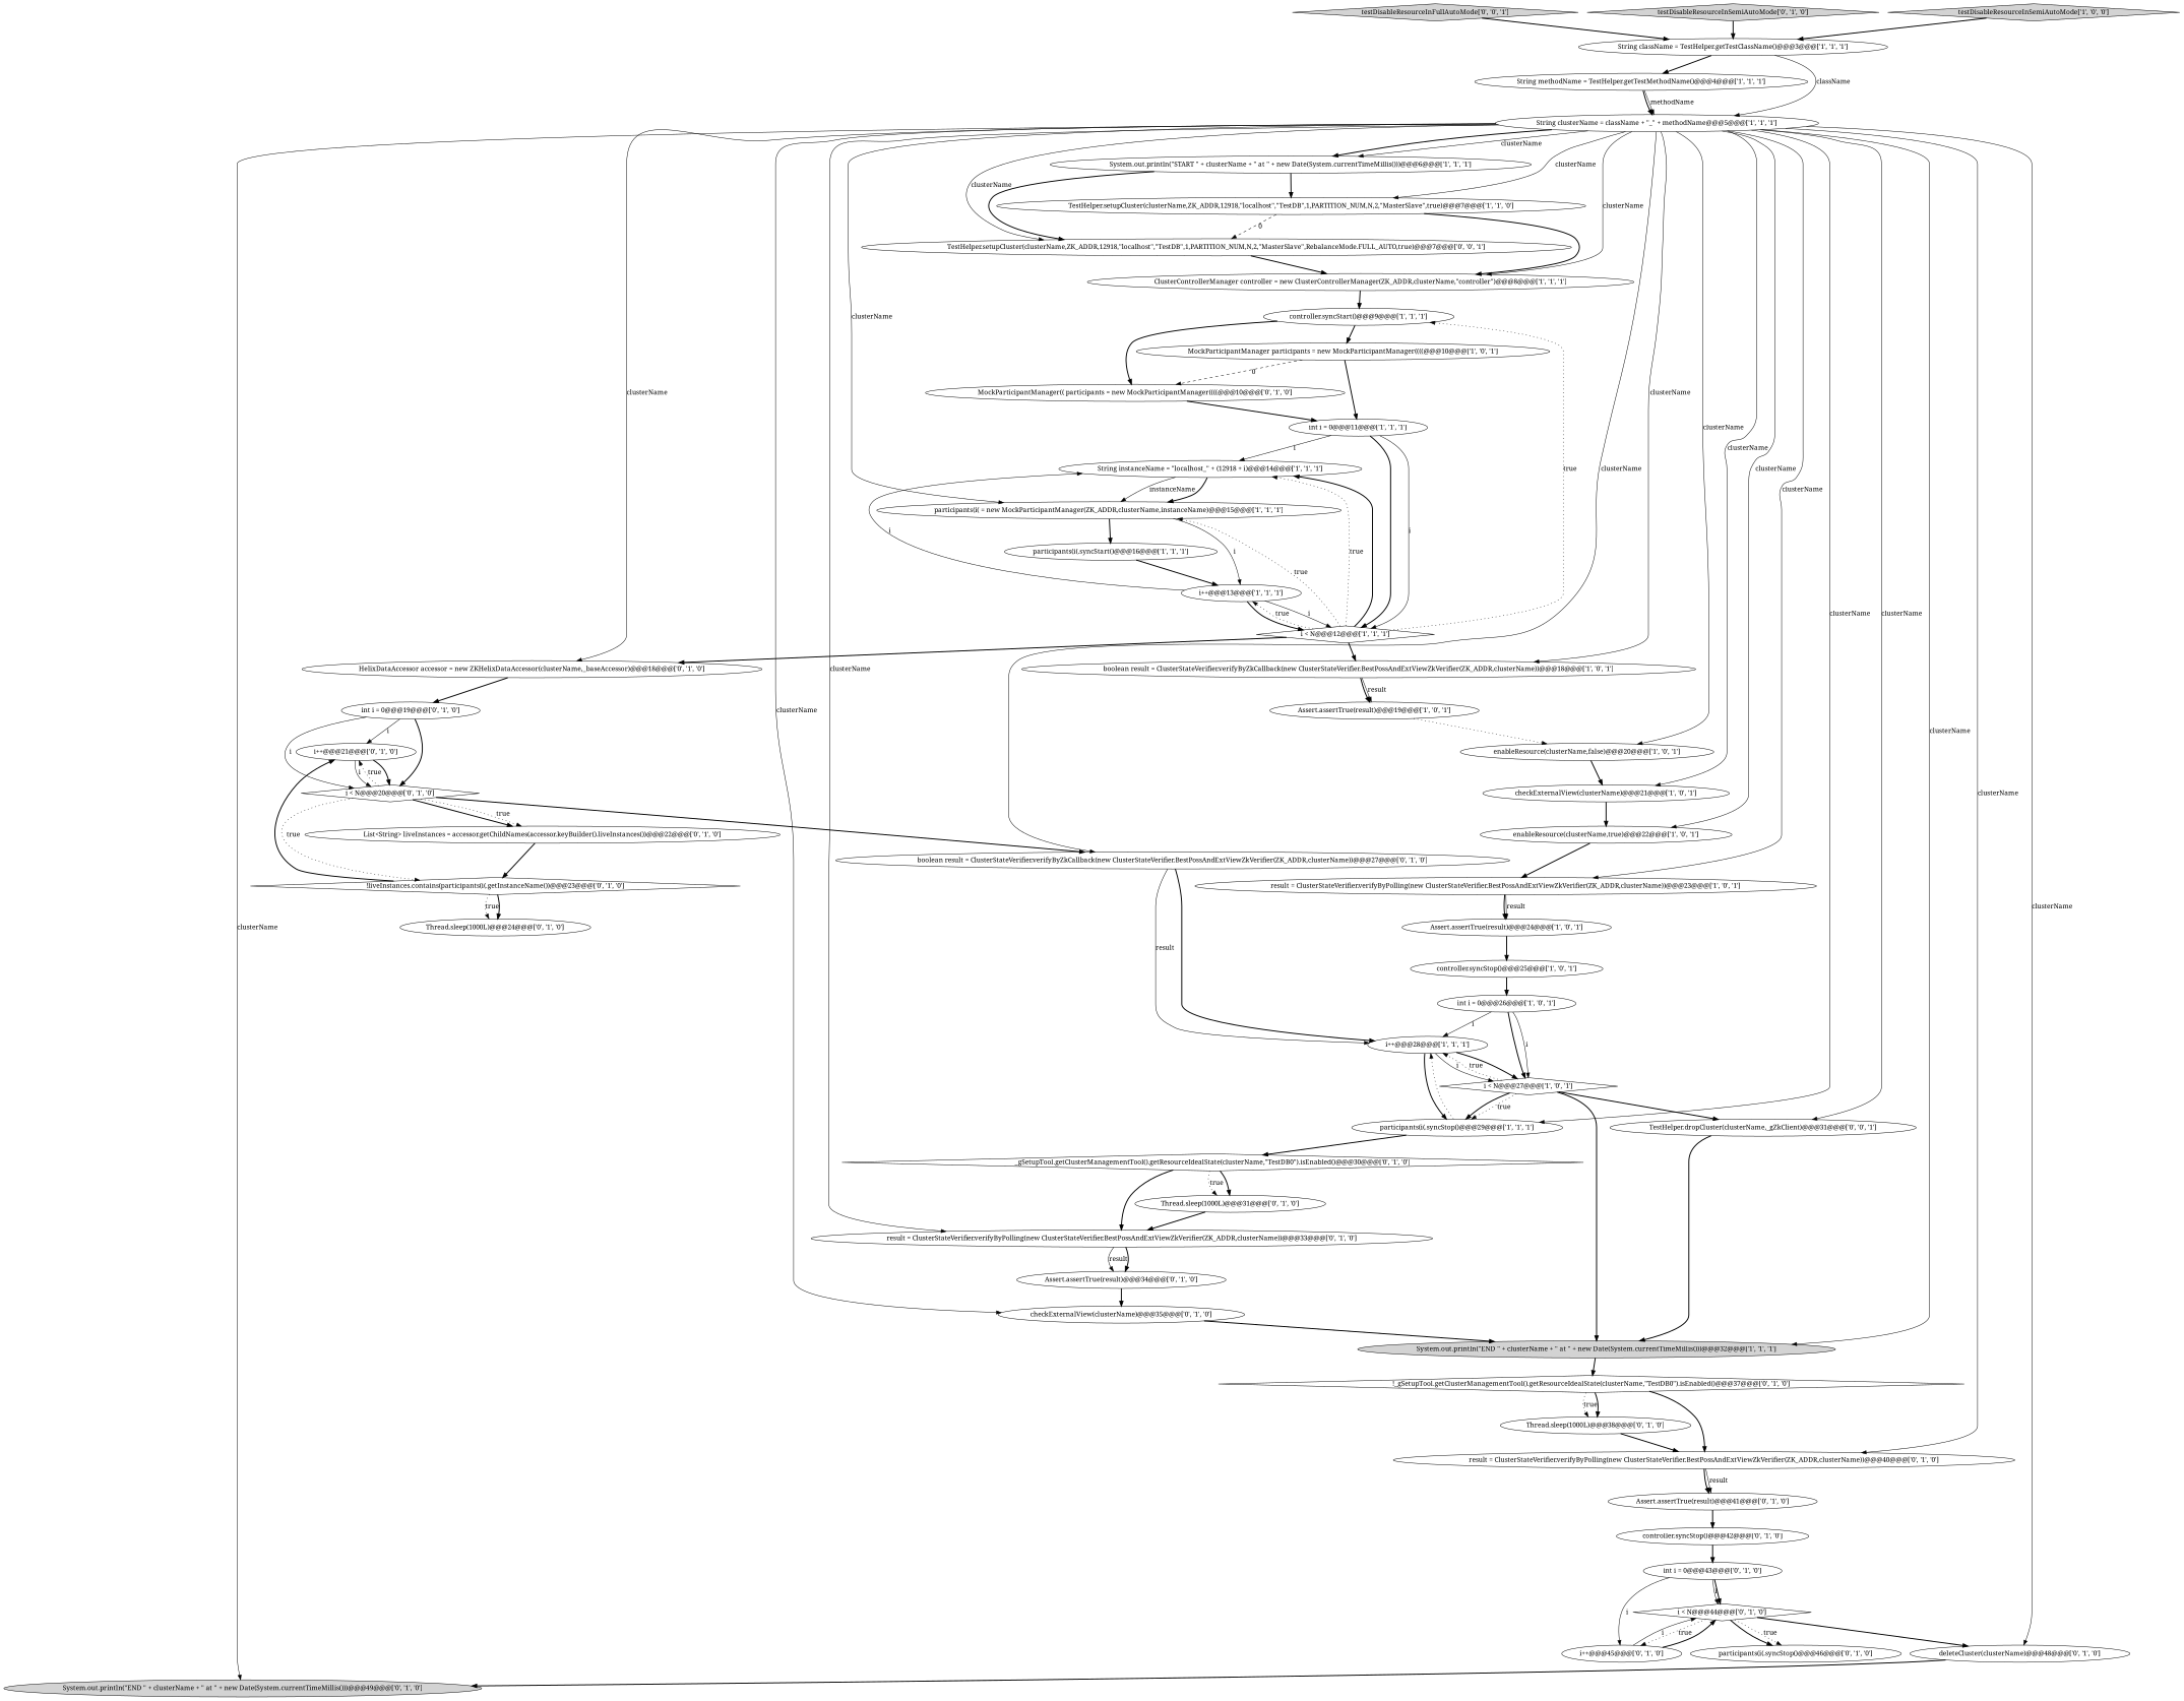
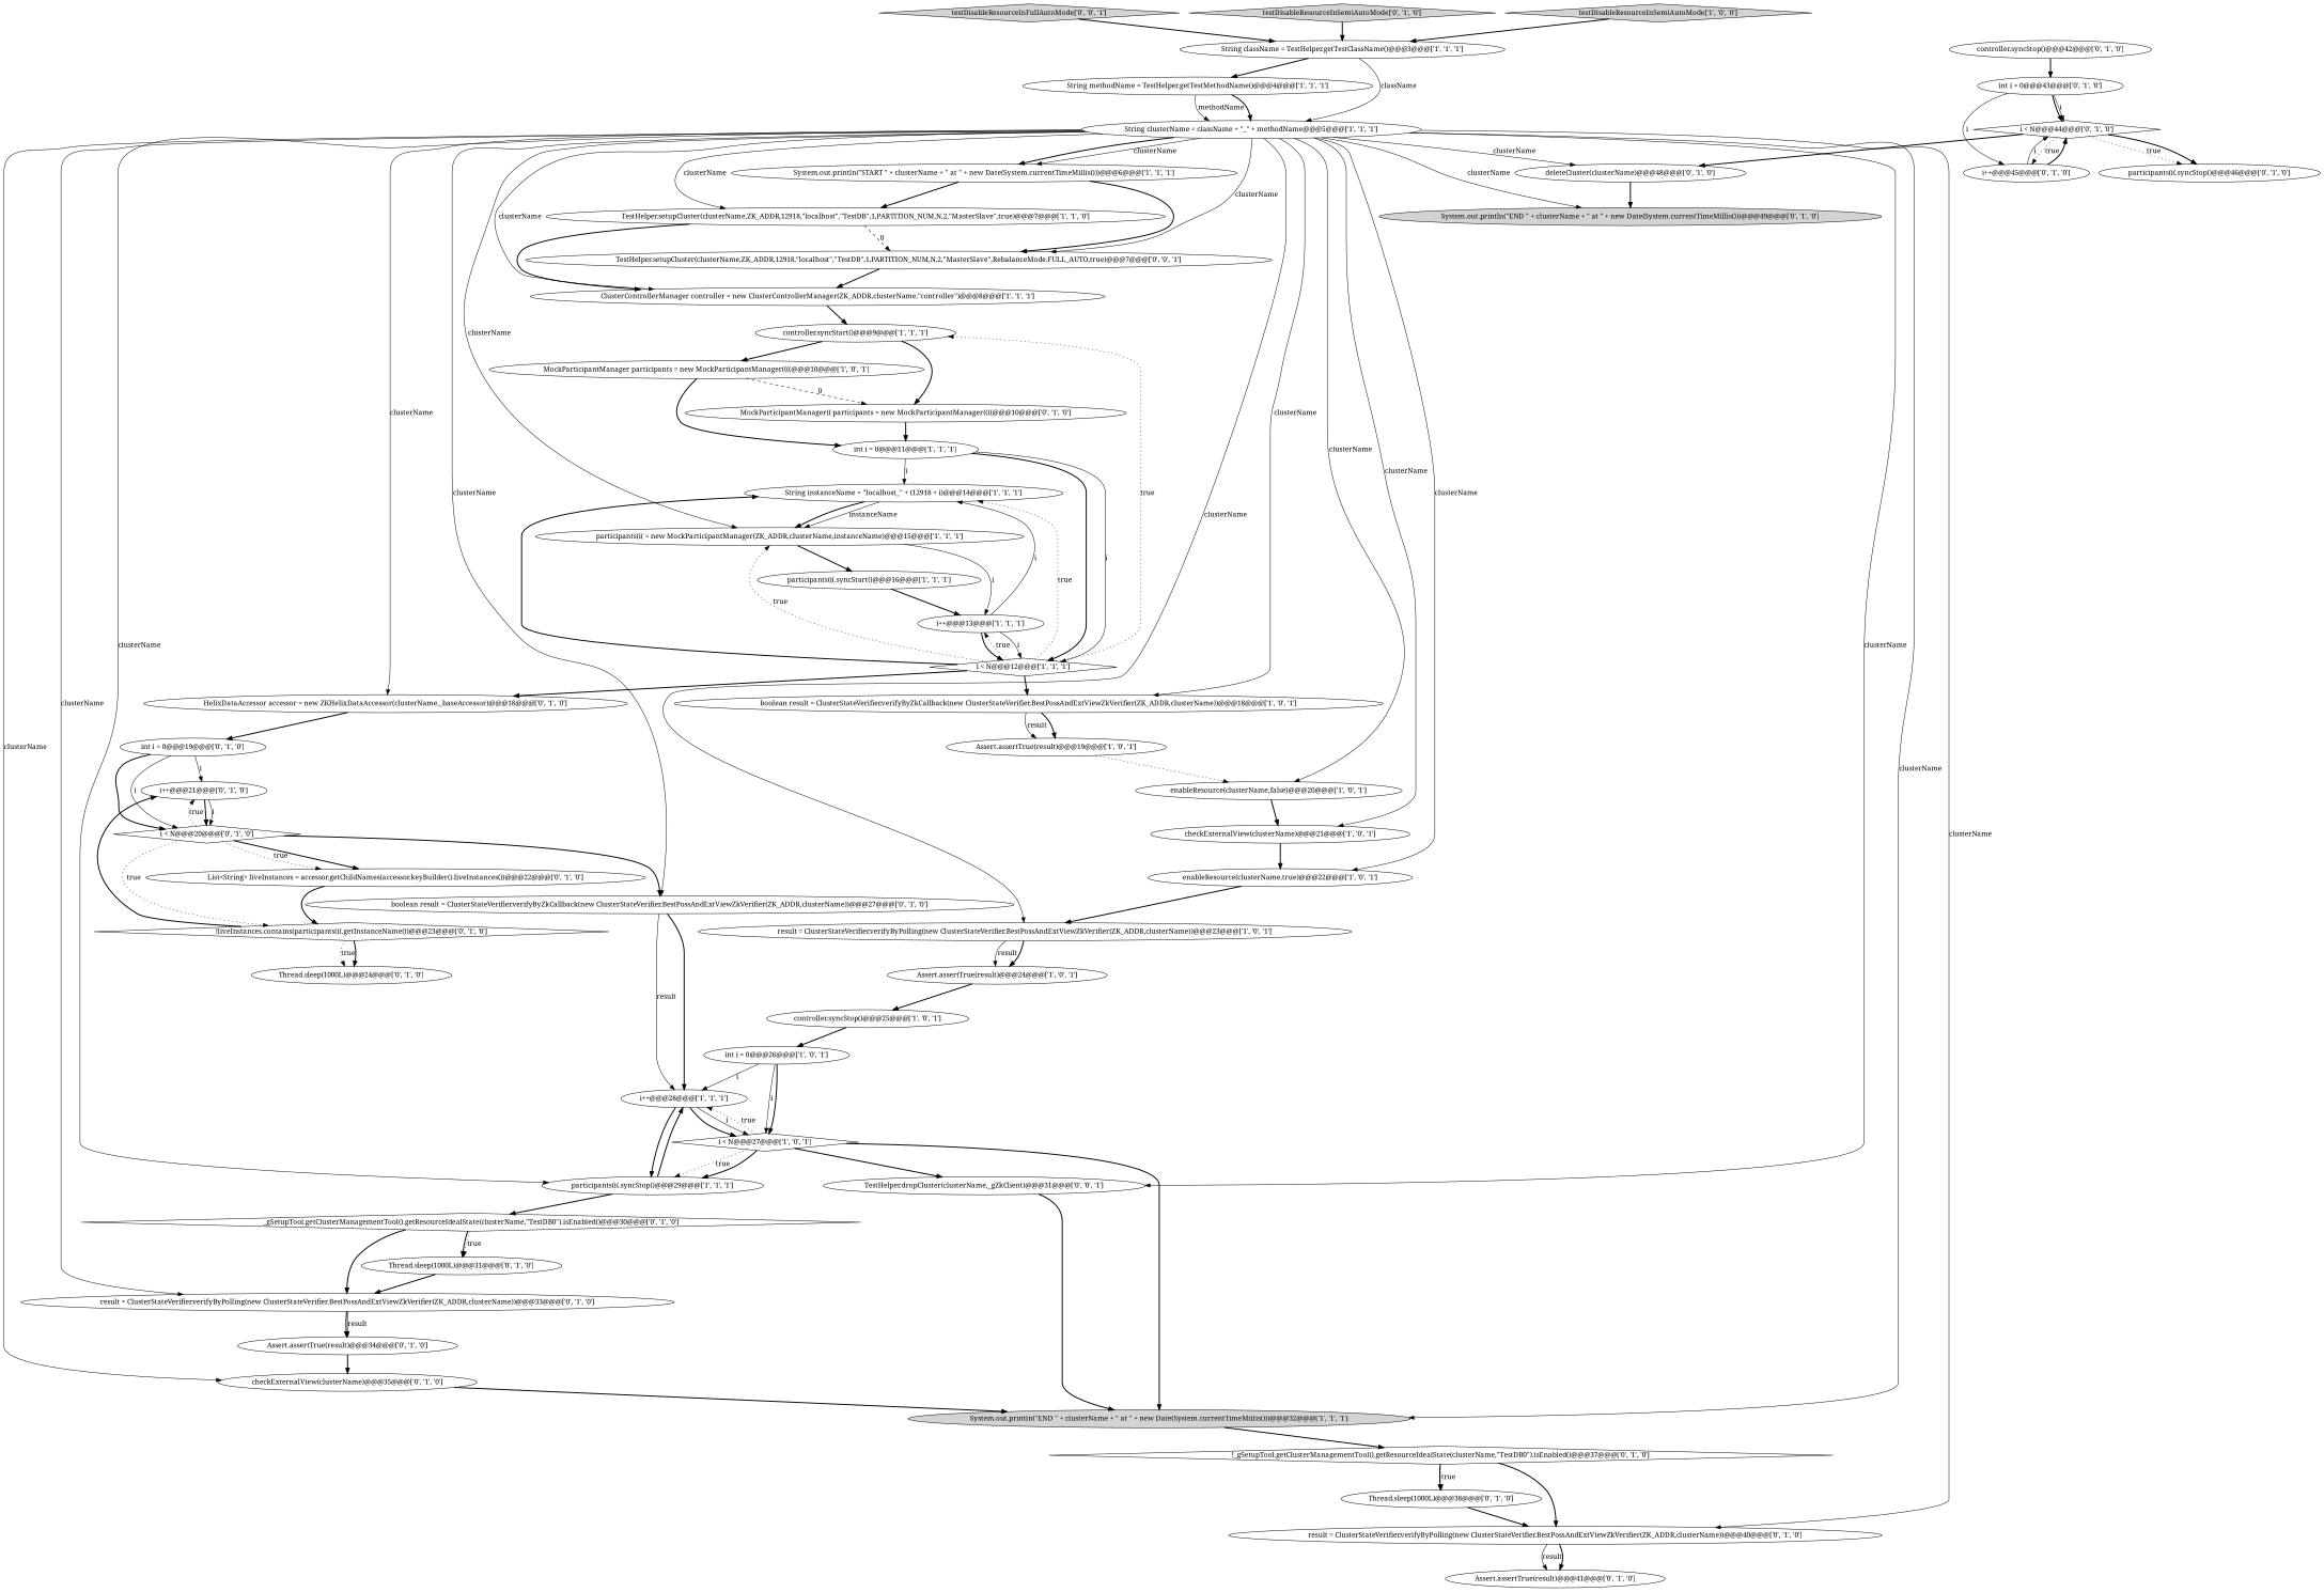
  digraph {
    fontname="Noto Serif"
    node [fillcolor=white fontname="Noto Serif" shape=ellipse style=filled]
    edge [fontname="Noto Serif" style=bold]
    n1 [label="String clusterName = className + \"_\" + methodName@@@5@@@['1', '1', '1']"]
    n2 [label="TestHelper.setupCluster(clusterName,ZK_ADDR,12918,\"localhost\",\"TestDB\",1,PARTITION_NUM,N,2,\"MasterSlave\",RebalanceMode.FULL_AUTO,true)@@@7@@@['0', '0', '1']"]
    n3 [label="ClusterControllerManager controller = new ClusterControllerManager(ZK_ADDR,clusterName,\"controller\")@@@8@@@['1', '1', '1']"]
    n4 [fillcolor=lightgray label="System.out.println(\"END \" + clusterName + \" at \" + new Date(System.currentTimeMillis()))@@@32@@@['1', '1', '1']"]
    n5 [label="result = ClusterStateVerifier.verifyByPolling(new ClusterStateVerifier.BestPossAndExtViewZkVerifier(ZK_ADDR,clusterName))@@@40@@@['0', '1', '0']"]
    n6 [label="enableResource(clusterName,true)@@@22@@@['1', '0', '1']"]
    n7 [label="result = ClusterStateVerifier.verifyByPolling(new ClusterStateVerifier.BestPossAndExtViewZkVerifier(ZK_ADDR,clusterName))@@@23@@@['1', '0', '1']"]
    n8 [label="boolean result = ClusterStateVerifier.verifyByZkCallback(new ClusterStateVerifier.BestPossAndExtViewZkVerifier(ZK_ADDR,clusterName))@@@27@@@['0', '1', '0']"]
    n9 [label="deleteCluster(clusterName)@@@48@@@['0', '1', '0']"]
    n10 [label="TestHelper.dropCluster(clusterName,_gZkClient)@@@31@@@['0', '0', '1']"]
    n11 [label="TestHelper.setupCluster(clusterName,ZK_ADDR,12918,\"localhost\",\"TestDB\",1,PARTITION_NUM,N,2,\"MasterSlave\",true)@@@7@@@['1', '1', '0']"]
    n12 [label="result = ClusterStateVerifier.verifyByPolling(new ClusterStateVerifier.BestPossAndExtViewZkVerifier(ZK_ADDR,clusterName))@@@33@@@['0', '1', '0']"]
    n13 [label="checkExternalView(clusterName)@@@21@@@['1', '0', '1']"]
    n14 [label="checkExternalView(clusterName)@@@35@@@['0', '1', '0']"]
    n15 [label="HelixDataAccessor accessor = new ZKHelixDataAccessor(clusterName,_baseAccessor)@@@18@@@['0', '1', '0']"]
    n16 [label="System.out.println(\"START \" + clusterName + \" at \" + new Date(System.currentTimeMillis()))@@@6@@@['1', '1', '1']"]
    n17 [label="enableResource(clusterName,false)@@@20@@@['1', '0', '1']"]
    n18 [label="boolean result = ClusterStateVerifier.verifyByZkCallback(new ClusterStateVerifier.BestPossAndExtViewZkVerifier(ZK_ADDR,clusterName))@@@18@@@['1', '0', '1']"]
    n19 [label="participants(i(.syncStop()@@@29@@@['1', '1', '1']"]
    n20 [fillcolor=lightgray label="System.out.println(\"END \" + clusterName + \" at \" + new Date(System.currentTimeMillis()))@@@49@@@['0', '1', '0']"]
    n21 [label="participants(i( = new MockParticipantManager(ZK_ADDR,clusterName,instanceName)@@@15@@@['1', '1', '1']"]
    n22 [label="controller.syncStart()@@@9@@@['1', '1', '1']"]
    n23 [label="!_gSetupTool.getClusterManagementTool().getResourceIdealState(clusterName,\"TestDB0\").isEnabled()@@@37@@@['0', '1', '0']" shape=diamond]
    n24 [label="Assert.assertTrue(result)@@@41@@@['0', '1', '0']"]
    n25 [label="Assert.assertTrue(result)@@@24@@@['1', '0', '1']"]
    n26 [label="i++@@@28@@@['1', '1', '1']"]
    n27 [label="Assert.assertTrue(result)@@@34@@@['0', '1', '0']"]
    n28 [label="int i = 0@@@19@@@['0', '1', '0']"]
    n29 [label="Assert.assertTrue(result)@@@19@@@['1', '0', '1']"]
    n30 [label="_gSetupTool.getClusterManagementTool().getResourceIdealState(clusterName,\"TestDB0\").isEnabled()@@@30@@@['0', '1', '0']" shape=diamond]
    n31 [label="i++@@@13@@@['1', '1', '1']"]
    n32 [label="participants(i(.syncStart()@@@16@@@['1', '1', '1']"]
    n33 [label="String methodName = TestHelper.getTestMethodName()@@@4@@@['1', '1', '1']"]
    n34 [label="int i = 0@@@11@@@['1', '1', '1']"]
    n35 [label="String instanceName = \"localhost_\" + (12918 + i)@@@14@@@['1', '1', '1']"]
    n36 [label="i < N@@@12@@@['1', '1', '1']" shape=diamond]
    n37 [fillcolor=lightgray label="testDisableResourceInFullAutoMode['0', '0', '1']" shape=diamond]
    n38 [label="String className = TestHelper.getTestClassName()@@@3@@@['1', '1', '1']"]
    n39 [label="int i = 0@@@43@@@['0', '1', '0']"]
    n40 [label="i < N@@@44@@@['0', '1', '0']" shape=diamond]
    n41 [label="i++@@@45@@@['0', '1', '0']"]
    n42 [label="participants(i(.syncStop()@@@46@@@['0', '1', '0']"]
    n43 [label="int i = 0@@@26@@@['1', '0', '1']"]
    n44 [label="i < N@@@27@@@['1', '0', '1']" shape=diamond]
    n45 [label="MockParticipantManager participants = new MockParticipantManager((((@@@10@@@['1', '0', '1']"]
    n46 [label="MockParticipantManager(( participants = new MockParticipantManager((((@@@10@@@['0', '1', '0']"]
    n47 [label="List<String> liveInstances = accessor.getChildNames(accessor.keyBuilder().liveInstances())@@@22@@@['0', '1', '0']"]
    n48 [label="!liveInstances.contains(participants(i(.getInstanceName())@@@23@@@['0', '1', '0']" shape=diamond]
    n49 [label="i++@@@21@@@['0', '1', '0']"]
    n50 [label="Thread.sleep(1000L)@@@24@@@['0', '1', '0']"]
    n51 [label="controller.syncStop()@@@42@@@['0', '1', '0']"]
    n52 [label="Thread.sleep(1000L)@@@38@@@['0', '1', '0']"]
    n53 [label="controller.syncStop()@@@25@@@['1', '0', '1']"]
    n54 [fillcolor=lightgray label="testDisableResourceInSemiAutoMode['0', '1', '0']" shape=diamond]
    n55 [fillcolor=lightgray label="testDisableResourceInSemiAutoMode['1', '0', '0']" shape=diamond]
    n56 [label="i < N@@@20@@@['0', '1', '0']" shape=diamond]
    n57 [label="Thread.sleep(1000L)@@@31@@@['0', '1', '0']"]
    n1 -> n2 [label=clusterName style=solid]
    n1 -> n3 [label=clusterName style=solid]
    n1 -> n4 [label=clusterName style=solid]
    n1 -> n5 [label=clusterName style=solid]
    n1 -> n6 [label=clusterName style=solid]
    n1 -> n7 [label=clusterName style=solid]
    n1 -> n8 [label=clusterName style=solid]
    n1 -> n9 [label=clusterName style=solid]
    n1 -> n10 [label=clusterName style=solid]
    n1 -> n11 [label=clusterName style=solid]
    n1 -> n12 [label=clusterName style=solid]
    n1 -> n13 [label=clusterName style=solid]
    n1 -> n14 [label=clusterName style=solid]
    n1 -> n15 [label=clusterName style=solid]
    n1 -> n16 [label=clusterName style=solid]
    n1 -> n16
    n1 -> n17 [label=clusterName style=solid]
    n1 -> n18 [label=clusterName style=solid]
    n1 -> n19 [label=clusterName style=solid]
    n1 -> n20 [label=clusterName style=solid]
    n1 -> n21 [label=clusterName style=solid]
    n2 -> n3
    n3 -> n22
    n4 -> n23
    n5 -> n24 [label=result style=solid]
    n5 -> n24
    n6 -> n7
    n7 -> n25 [label=result style=solid]
    n7 -> n25
    n8 -> n26 [label=result style=solid]
    n8 -> n26
    n9 -> n20
    n10 -> n4
    n11 -> n2 [label=0 style=dashed]
    n11 -> n3
    n12 -> n27 [label=result style=solid]
    n12 -> n27
    n13 -> n6
    n14 -> n4
    n15 -> n28
    n16 -> n2
    n16 -> n11
    n17 -> n13
    n18 -> n29
    n18 -> n29 [label=result style=solid]
-   n19 -> n26 [style=dotted]
+   n19 -> n26
    n19 -> n30
    n21 -> n31 [label=i style=solid]
    n21 -> n32
    n22 -> n45
    n22 -> n46
    n23 -> n5
    n23 -> n52 [label=true style=dotted]
    n23 -> n52
-   n24 -> n51
    n25 -> n53
    n26 -> n19
    n26 -> n44
    n26 -> n44 [label=i style=solid]
    n27 -> n14
    n28 -> n49 [label=i style=solid]
    n28 -> n56
    n28 -> n56 [label=i style=solid]
    n29 -> n17 [style=dotted]
    n30 -> n12
    n30 -> n57
    n30 -> n57 [label=true style=dotted]
    n31 -> n35 [label=i style=solid]
    n31 -> n36 [label=i style=solid]
    n31 -> n36
    n32 -> n31
    n33 -> n1 [label=methodName style=solid]
    n33 -> n1
    n34 -> n35 [label=i style=solid]
    n34 -> n36
    n34 -> n36 [label=i style=solid]
    n35 -> n21 [label=instanceName style=solid]
    n35 -> n21
    n36 -> n15
    n36 -> n18
    n36 -> n21 [label=true style=dotted]
    n36 -> n22 [label=true style=dotted]
    n36 -> n31 [label=true style=dotted]
    n36 -> n35 [label=true style=dotted]
    n36 -> n35
    n37 -> n38
    n38 -> n1 [label=className style=solid]
    n38 -> n33
    n39 -> n40
    n39 -> n40 [label=i style=solid]
    n39 -> n41 [label=i style=solid]
    n40 -> n9
    n40 -> n41 [label=true style=dotted]
    n40 -> n42 [label=true style=dotted]
    n40 -> n42
    n41 -> n40
    n41 -> n40 [label=i style=solid]
    n43 -> n26 [label=i style=solid]
    n43 -> n44
    n43 -> n44 [label=i style=solid]
    n44 -> n4
    n44 -> n10
    n44 -> n19 [label=true style=dotted]
    n44 -> n19
    n44 -> n26 [label=true style=dotted]
    n45 -> n34
    n45 -> n46 [label=0 style=dashed]
    n46 -> n34
    n47 -> n48
    n48 -> n49
    n48 -> n50 [label=true style=dotted]
    n48 -> n50
    n49 -> n56
    n49 -> n56 [label=i style=solid]
    n51 -> n39
    n52 -> n5
    n53 -> n43
    n54 -> n38
    n55 -> n38
    n56 -> n8
    n56 -> n47
    n56 -> n47 [label=true style=dotted]
    n56 -> n48 [label=true style=dotted]
    n56 -> n49 [label=true style=dotted]
    n57 -> n12
  }
